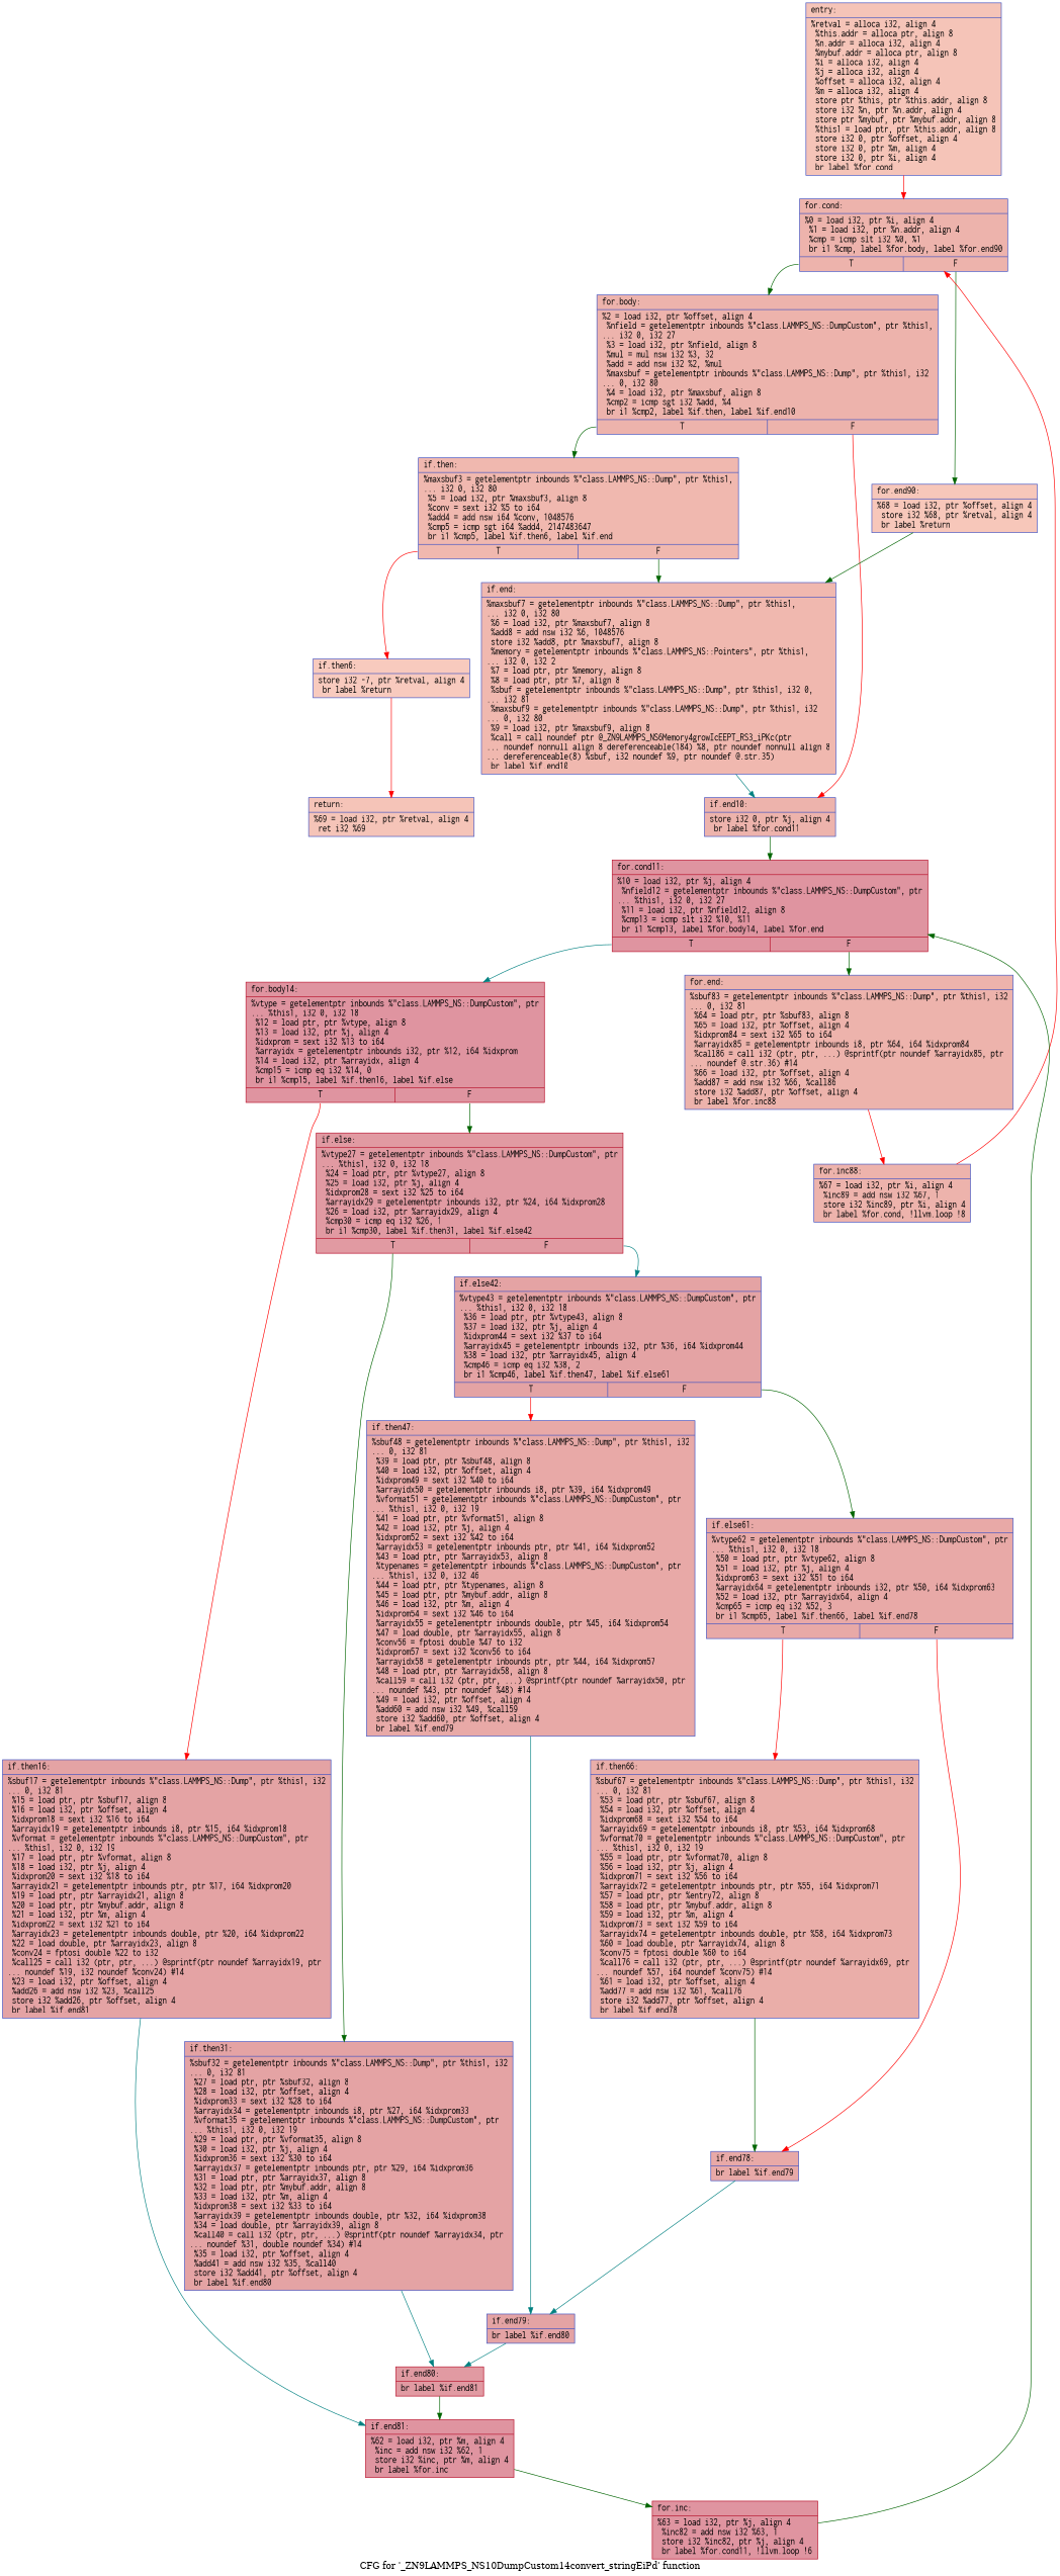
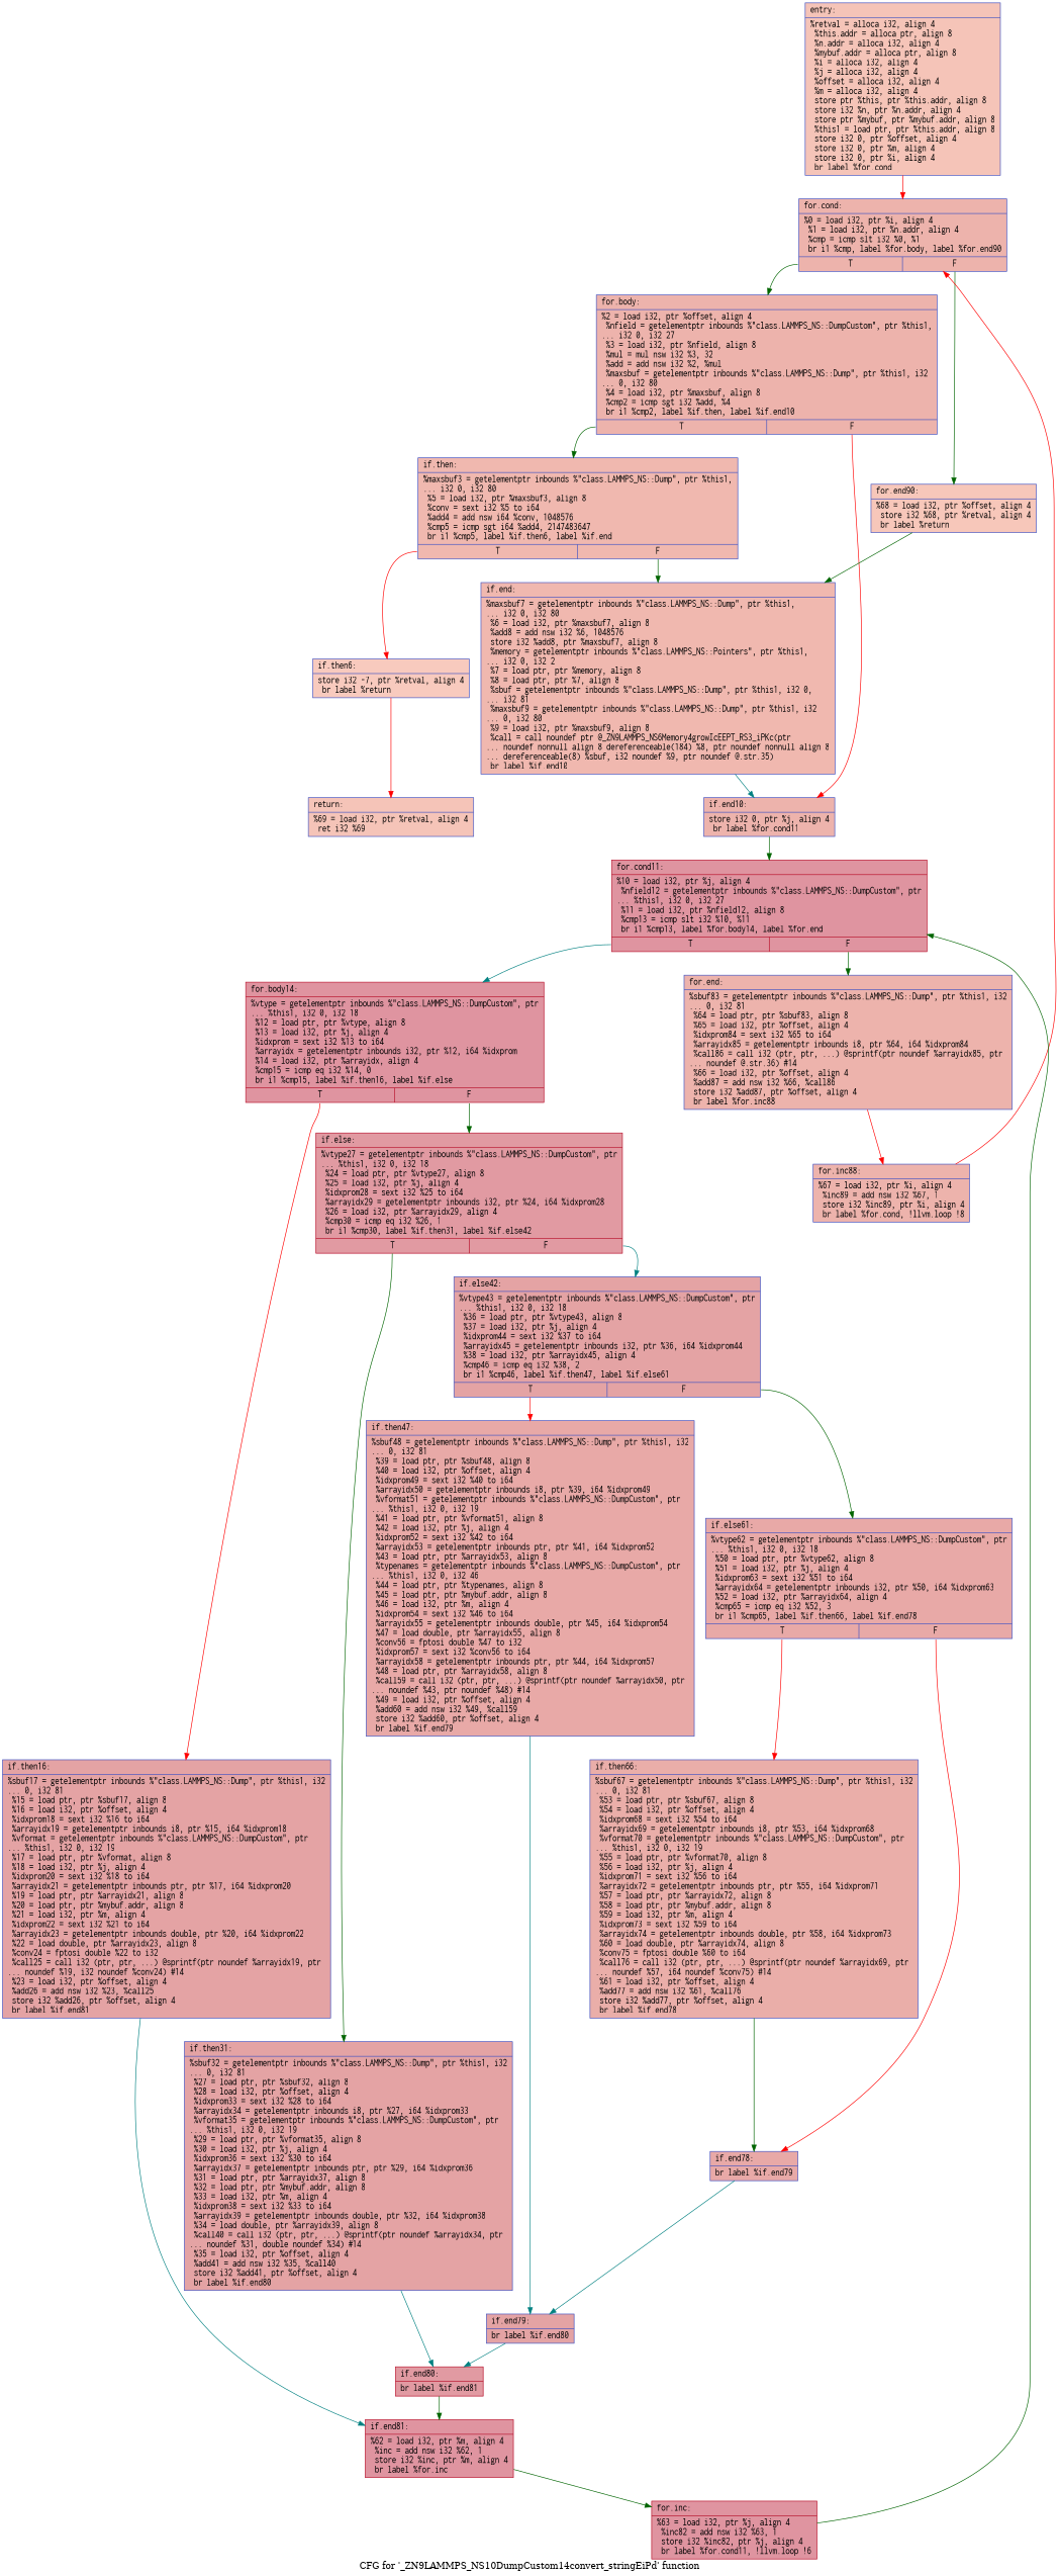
  digraph {
    label="CFG for '_ZN9LAMMPS_NS10DumpCustom14convert_stringEiPd' function"
    node [color="#3d50c3ff" fillcolor="#d6524470" fontname=Courier shape=record style=filled]
    edge [color=darkgreen]
    n1 [fillcolor="#e97a5f70" label="{entry:\l|  %retval = alloca i32, align 4\l  %this.addr = alloca ptr, align 8\l  %n.addr = alloca i32, align 4\l  %mybuf.addr = alloca ptr, align 8\l  %i = alloca i32, align 4\l  %j = alloca i32, align 4\l  %offset = alloca i32, align 4\l  %m = alloca i32, align 4\l  store ptr %this, ptr %this.addr, align 8\l  store i32 %n, ptr %n.addr, align 4\l  store ptr %mybuf, ptr %mybuf.addr, align 8\l  %this1 = load ptr, ptr %this.addr, align 8\l  store i32 0, ptr %offset, align 4\l  store i32 0, ptr %m, align 4\l  store i32 0, ptr %i, align 4\l  br label %for.cond\l}"]
    n2 [label="{for.cond:\l|  %0 = load i32, ptr %i, align 4\l  %1 = load i32, ptr %n.addr, align 4\l  %cmp = icmp slt i32 %0, %1\l  br i1 %cmp, label %for.body, label %for.end90\l|{<s0>T|<s1>F}}"]
    n3 [label="{for.body:\l|  %2 = load i32, ptr %offset, align 4\l  %nfield = getelementptr inbounds %\"class.LAMMPS_NS::DumpCustom\", ptr %this1,\l... i32 0, i32 27\l  %3 = load i32, ptr %nfield, align 8\l  %mul = mul nsw i32 %3, 32\l  %add = add nsw i32 %2, %mul\l  %maxsbuf = getelementptr inbounds %\"class.LAMMPS_NS::Dump\", ptr %this1, i32\l... 0, i32 80\l  %4 = load i32, ptr %maxsbuf, align 8\l  %cmp2 = icmp sgt i32 %add, %4\l  br i1 %cmp2, label %if.then, label %if.end10\l|{<s0>T|<s1>F}}"]
    n4 [fillcolor="#ec7f6370" label="{for.end90:\l|  %68 = load i32, ptr %offset, align 4\l  store i32 %68, ptr %retval, align 4\l  br label %return\l}"]
    n5 [fillcolor="#dc5d4a70" label="{if.then:\l|  %maxsbuf3 = getelementptr inbounds %\"class.LAMMPS_NS::Dump\", ptr %this1,\l... i32 0, i32 80\l  %5 = load i32, ptr %maxsbuf3, align 8\l  %conv = sext i32 %5 to i64\l  %add4 = add nsw i64 %conv, 1048576\l  %cmp5 = icmp sgt i64 %add4, 2147483647\l  br i1 %cmp5, label %if.then6, label %if.end\l|{<s0>T|<s1>F}}"]
    n6 [label="{if.end10:\l|  store i32 0, ptr %j, align 4\l  br label %for.cond11\l}"]
    n7 [fillcolor="#dc5d4a70" label="{if.end:\l|  %maxsbuf7 = getelementptr inbounds %\"class.LAMMPS_NS::Dump\", ptr %this1,\l... i32 0, i32 80\l  %6 = load i32, ptr %maxsbuf7, align 8\l  %add8 = add nsw i32 %6, 1048576\l  store i32 %add8, ptr %maxsbuf7, align 8\l  %memory = getelementptr inbounds %\"class.LAMMPS_NS::Pointers\", ptr %this1,\l... i32 0, i32 2\l  %7 = load ptr, ptr %memory, align 8\l  %8 = load ptr, ptr %7, align 8\l  %sbuf = getelementptr inbounds %\"class.LAMMPS_NS::Dump\", ptr %this1, i32 0,\l... i32 81\l  %maxsbuf9 = getelementptr inbounds %\"class.LAMMPS_NS::Dump\", ptr %this1, i32\l... 0, i32 80\l  %9 = load i32, ptr %maxsbuf9, align 8\l  %call = call noundef ptr @_ZN9LAMMPS_NS6Memory4growIcEEPT_RS3_iPKc(ptr\l... noundef nonnull align 8 dereferenceable(184) %8, ptr noundef nonnull align 8\l... dereferenceable(8) %sbuf, i32 noundef %9, ptr noundef @.str.35)\l  br label %if.end10\l}"]
    n8 [fillcolor="#ef886b70" label="{if.then6:\l|  store i32 -7, ptr %retval, align 4\l  br label %return\l}"]
    n9 [color="#b70d28ff" fillcolor="#b70d2870" label="{for.cond11:\l|  %10 = load i32, ptr %j, align 4\l  %nfield12 = getelementptr inbounds %\"class.LAMMPS_NS::DumpCustom\", ptr\l... %this1, i32 0, i32 27\l  %11 = load i32, ptr %nfield12, align 8\l  %cmp13 = icmp slt i32 %10, %11\l  br i1 %cmp13, label %for.body14, label %for.end\l|{<s0>T|<s1>F}}"]
    n10 [fillcolor="#e97a5f70" label="{return:\l|  %69 = load i32, ptr %retval, align 4\l  ret i32 %69\l}"]
    n11 [color="#b70d28ff" fillcolor="#b70d2870" label="{for.body14:\l|  %vtype = getelementptr inbounds %\"class.LAMMPS_NS::DumpCustom\", ptr\l... %this1, i32 0, i32 18\l  %12 = load ptr, ptr %vtype, align 8\l  %13 = load i32, ptr %j, align 4\l  %idxprom = sext i32 %13 to i64\l  %arrayidx = getelementptr inbounds i32, ptr %12, i64 %idxprom\l  %14 = load i32, ptr %arrayidx, align 4\l  %cmp15 = icmp eq i32 %14, 0\l  br i1 %cmp15, label %if.then16, label %if.else\l|{<s0>T|<s1>F}}"]
    n12 [label="{for.end:\l|  %sbuf83 = getelementptr inbounds %\"class.LAMMPS_NS::Dump\", ptr %this1, i32\l... 0, i32 81\l  %64 = load ptr, ptr %sbuf83, align 8\l  %65 = load i32, ptr %offset, align 4\l  %idxprom84 = sext i32 %65 to i64\l  %arrayidx85 = getelementptr inbounds i8, ptr %64, i64 %idxprom84\l  %call86 = call i32 (ptr, ptr, ...) @sprintf(ptr noundef %arrayidx85, ptr\l... noundef @.str.36) #14\l  %66 = load i32, ptr %offset, align 4\l  %add87 = add nsw i32 %66, %call86\l  store i32 %add87, ptr %offset, align 4\l  br label %for.inc88\l}"]
    n13 [fillcolor="#c32e3170" label="{if.then16:\l|  %sbuf17 = getelementptr inbounds %\"class.LAMMPS_NS::Dump\", ptr %this1, i32\l... 0, i32 81\l  %15 = load ptr, ptr %sbuf17, align 8\l  %16 = load i32, ptr %offset, align 4\l  %idxprom18 = sext i32 %16 to i64\l  %arrayidx19 = getelementptr inbounds i8, ptr %15, i64 %idxprom18\l  %vformat = getelementptr inbounds %\"class.LAMMPS_NS::DumpCustom\", ptr\l... %this1, i32 0, i32 19\l  %17 = load ptr, ptr %vformat, align 8\l  %18 = load i32, ptr %j, align 4\l  %idxprom20 = sext i32 %18 to i64\l  %arrayidx21 = getelementptr inbounds ptr, ptr %17, i64 %idxprom20\l  %19 = load ptr, ptr %arrayidx21, align 8\l  %20 = load ptr, ptr %mybuf.addr, align 8\l  %21 = load i32, ptr %m, align 4\l  %idxprom22 = sext i32 %21 to i64\l  %arrayidx23 = getelementptr inbounds double, ptr %20, i64 %idxprom22\l  %22 = load double, ptr %arrayidx23, align 8\l  %conv24 = fptosi double %22 to i32\l  %call25 = call i32 (ptr, ptr, ...) @sprintf(ptr noundef %arrayidx19, ptr\l... noundef %19, i32 noundef %conv24) #14\l  %23 = load i32, ptr %offset, align 4\l  %add26 = add nsw i32 %23, %call25\l  store i32 %add26, ptr %offset, align 4\l  br label %if.end81\l}"]
    n14 [color="#b70d28ff" fillcolor="#bb1b2c70" label="{if.else:\l|  %vtype27 = getelementptr inbounds %\"class.LAMMPS_NS::DumpCustom\", ptr\l... %this1, i32 0, i32 18\l  %24 = load ptr, ptr %vtype27, align 8\l  %25 = load i32, ptr %j, align 4\l  %idxprom28 = sext i32 %25 to i64\l  %arrayidx29 = getelementptr inbounds i32, ptr %24, i64 %idxprom28\l  %26 = load i32, ptr %arrayidx29, align 4\l  %cmp30 = icmp eq i32 %26, 1\l  br i1 %cmp30, label %if.then31, label %if.else42\l|{<s0>T|<s1>F}}"]
    n15 [label="{for.inc88:\l|  %67 = load i32, ptr %i, align 4\l  %inc89 = add nsw i32 %67, 1\l  store i32 %inc89, ptr %i, align 4\l  br label %for.cond, !llvm.loop !8\l}"]
    n16 [color="#b70d28ff" fillcolor="#b70d2870" label="{if.end81:\l|  %62 = load i32, ptr %m, align 4\l  %inc = add nsw i32 %62, 1\l  store i32 %inc, ptr %m, align 4\l  br label %for.inc\l}"]
    n17 [fillcolor="#c32e3170" label="{if.then31:\l|  %sbuf32 = getelementptr inbounds %\"class.LAMMPS_NS::Dump\", ptr %this1, i32\l... 0, i32 81\l  %27 = load ptr, ptr %sbuf32, align 8\l  %28 = load i32, ptr %offset, align 4\l  %idxprom33 = sext i32 %28 to i64\l  %arrayidx34 = getelementptr inbounds i8, ptr %27, i64 %idxprom33\l  %vformat35 = getelementptr inbounds %\"class.LAMMPS_NS::DumpCustom\", ptr\l... %this1, i32 0, i32 19\l  %29 = load ptr, ptr %vformat35, align 8\l  %30 = load i32, ptr %j, align 4\l  %idxprom36 = sext i32 %30 to i64\l  %arrayidx37 = getelementptr inbounds ptr, ptr %29, i64 %idxprom36\l  %31 = load ptr, ptr %arrayidx37, align 8\l  %32 = load ptr, ptr %mybuf.addr, align 8\l  %33 = load i32, ptr %m, align 4\l  %idxprom38 = sext i32 %33 to i64\l  %arrayidx39 = getelementptr inbounds double, ptr %32, i64 %idxprom38\l  %34 = load double, ptr %arrayidx39, align 8\l  %call40 = call i32 (ptr, ptr, ...) @sprintf(ptr noundef %arrayidx34, ptr\l... noundef %31, double noundef %34) #14\l  %35 = load i32, ptr %offset, align 4\l  %add41 = add nsw i32 %35, %call40\l  store i32 %add41, ptr %offset, align 4\l  br label %if.end80\l}"]
    n18 [fillcolor="#c32e3170" label="{if.else42:\l|  %vtype43 = getelementptr inbounds %\"class.LAMMPS_NS::DumpCustom\", ptr\l... %this1, i32 0, i32 18\l  %36 = load ptr, ptr %vtype43, align 8\l  %37 = load i32, ptr %j, align 4\l  %idxprom44 = sext i32 %37 to i64\l  %arrayidx45 = getelementptr inbounds i32, ptr %36, i64 %idxprom44\l  %38 = load i32, ptr %arrayidx45, align 4\l  %cmp46 = icmp eq i32 %38, 2\l  br i1 %cmp46, label %if.then47, label %if.else61\l|{<s0>T|<s1>F}}"]
    n19 [color="#b70d28ff" fillcolor="#b70d2870" label="{for.inc:\l|  %63 = load i32, ptr %j, align 4\l  %inc82 = add nsw i32 %63, 1\l  store i32 %inc82, ptr %j, align 4\l  br label %for.cond11, !llvm.loop !6\l}"]
    n20 [color="#b70d28ff" fillcolor="#bb1b2c70" label="{if.end80:\l|  br label %if.end81\l}"]
    n21 [fillcolor="#ca3b3770" label="{if.then47:\l|  %sbuf48 = getelementptr inbounds %\"class.LAMMPS_NS::Dump\", ptr %this1, i32\l... 0, i32 81\l  %39 = load ptr, ptr %sbuf48, align 8\l  %40 = load i32, ptr %offset, align 4\l  %idxprom49 = sext i32 %40 to i64\l  %arrayidx50 = getelementptr inbounds i8, ptr %39, i64 %idxprom49\l  %vformat51 = getelementptr inbounds %\"class.LAMMPS_NS::DumpCustom\", ptr\l... %this1, i32 0, i32 19\l  %41 = load ptr, ptr %vformat51, align 8\l  %42 = load i32, ptr %j, align 4\l  %idxprom52 = sext i32 %42 to i64\l  %arrayidx53 = getelementptr inbounds ptr, ptr %41, i64 %idxprom52\l  %43 = load ptr, ptr %arrayidx53, align 8\l  %typenames = getelementptr inbounds %\"class.LAMMPS_NS::DumpCustom\", ptr\l... %this1, i32 0, i32 46\l  %44 = load ptr, ptr %typenames, align 8\l  %45 = load ptr, ptr %mybuf.addr, align 8\l  %46 = load i32, ptr %m, align 4\l  %idxprom54 = sext i32 %46 to i64\l  %arrayidx55 = getelementptr inbounds double, ptr %45, i64 %idxprom54\l  %47 = load double, ptr %arrayidx55, align 8\l  %conv56 = fptosi double %47 to i32\l  %idxprom57 = sext i32 %conv56 to i64\l  %arrayidx58 = getelementptr inbounds ptr, ptr %44, i64 %idxprom57\l  %48 = load ptr, ptr %arrayidx58, align 8\l  %call59 = call i32 (ptr, ptr, ...) @sprintf(ptr noundef %arrayidx50, ptr\l... noundef %43, ptr noundef %48) #14\l  %49 = load i32, ptr %offset, align 4\l  %add60 = add nsw i32 %49, %call59\l  store i32 %add60, ptr %offset, align 4\l  br label %if.end79\l}"]
    n22 [fillcolor="#ca3b3770" label="{if.else61:\l|  %vtype62 = getelementptr inbounds %\"class.LAMMPS_NS::DumpCustom\", ptr\l... %this1, i32 0, i32 18\l  %50 = load ptr, ptr %vtype62, align 8\l  %51 = load i32, ptr %j, align 4\l  %idxprom63 = sext i32 %51 to i64\l  %arrayidx64 = getelementptr inbounds i32, ptr %50, i64 %idxprom63\l  %52 = load i32, ptr %arrayidx64, align 4\l  %cmp65 = icmp eq i32 %52, 3\l  br i1 %cmp65, label %if.then66, label %if.end78\l|{<s0>T|<s1>F}}"]
    n23 [fillcolor="#c32e3170" label="{if.end79:\l|  br label %if.end80\l}"]
-   n24 [fillcolor="#d0473d70" label="{if.then66:\l|  %sbuf67 = getelementptr inbounds %\"class.LAMMPS_NS::Dump\", ptr %this1, i32\l... 0, i32 81\l  %53 = load ptr, ptr %sbuf67, align 8\l  %54 = load i32, ptr %offset, align 4\l  %idxprom68 = sext i32 %54 to i64\l  %arrayidx69 = getelementptr inbounds i8, ptr %53, i64 %idxprom68\l  %vformat70 = getelementptr inbounds %\"class.LAMMPS_NS::DumpCustom\", ptr\l... %this1, i32 0, i32 19\l  %55 = load ptr, ptr %vformat70, align 8\l  %56 = load i32, ptr %j, align 4\l  %idxprom71 = sext i32 %56 to i64\l  %arrayidx72 = getelementptr inbounds ptr, ptr %55, i64 %idxprom71\l  %57 = load ptr, ptr %entry72, align 8\l  %58 = load ptr, ptr %mybuf.addr, align 8\l  %59 = load i32, ptr %m, align 4\l  %idxprom73 = sext i32 %59 to i64\l  %arrayidx74 = getelementptr inbounds double, ptr %58, i64 %idxprom73\l  %60 = load double, ptr %arrayidx74, align 8\l  %conv75 = fptosi double %60 to i64\l  %call76 = call i32 (ptr, ptr, ...) @sprintf(ptr noundef %arrayidx69, ptr\l... noundef %57, i64 noundef %conv75) #14\l  %61 = load i32, ptr %offset, align 4\l  %add77 = add nsw i32 %61, %call76\l  store i32 %add77, ptr %offset, align 4\l  br label %if.end78\l}"]
+   n24 [fillcolor="#d0473d70" label="{if.then66:\l|  %sbuf67 = getelementptr inbounds %\"class.LAMMPS_NS::Dump\", ptr %this1, i32\l... 0, i32 81\l  %53 = load ptr, ptr %sbuf67, align 8\l  %54 = load i32, ptr %offset, align 4\l  %idxprom68 = sext i32 %54 to i64\l  %arrayidx69 = getelementptr inbounds i8, ptr %53, i64 %idxprom68\l  %vformat70 = getelementptr inbounds %\"class.LAMMPS_NS::DumpCustom\", ptr\l... %this1, i32 0, i32 19\l  %55 = load ptr, ptr %vformat70, align 8\l  %56 = load i32, ptr %j, align 4\l  %idxprom71 = sext i32 %56 to i64\l  %arrayidx72 = getelementptr inbounds ptr, ptr %55, i64 %idxprom71\l  %57 = load ptr, ptr %arrayidx72, align 8\l  %58 = load ptr, ptr %mybuf.addr, align 8\l  %59 = load i32, ptr %m, align 4\l  %idxprom73 = sext i32 %59 to i64\l  %arrayidx74 = getelementptr inbounds double, ptr %58, i64 %idxprom73\l  %60 = load double, ptr %arrayidx74, align 8\l  %conv75 = fptosi double %60 to i64\l  %call76 = call i32 (ptr, ptr, ...) @sprintf(ptr noundef %arrayidx69, ptr\l... noundef %57, i64 noundef %conv75) #14\l  %61 = load i32, ptr %offset, align 4\l  %add77 = add nsw i32 %61, %call76\l  store i32 %add77, ptr %offset, align 4\l  br label %if.end78\l}"]
    n25 [fillcolor="#ca3b3770" label="{if.end78:\l|  br label %if.end79\l}"]
    n1 -> n2 [color=red]
    n2 -> n3 [tailport=s0]
    n2 -> n4 [tailport=s1]
    n3 -> n5 [tailport=s0]
    n3 -> n6 [color=red tailport=s1]
    n4 -> n7
    n5 -> n7 [tailport=s1]
    n5 -> n8 [color=red tailport=s0]
    n6 -> n9
    n7 -> n6 [color=teal]
    n8 -> n10 [color=red]
    n9 -> n11 [color=teal tailport=s0]
    n9 -> n12 [tailport=s1]
    n11 -> n13 [color=red tailport=s0]
    n11 -> n14 [tailport=s1]
    n12 -> n15 [color=red]
    n13 -> n16 [color=teal]
    n14 -> n17 [tailport=s0]
    n14 -> n18 [color=teal tailport=s1]
    n15 -> n2 [color=red]
    n16 -> n19
    n17 -> n20 [color=teal]
    n18 -> n21 [color=red tailport=s0]
    n18 -> n22 [tailport=s1]
    n19 -> n9
    n20 -> n16
    n21 -> n23 [color=teal]
    n22 -> n24 [color=red tailport=s0]
    n22 -> n25 [color=red tailport=s1]
    n23 -> n20 [color=teal]
    n24 -> n25
    n25 -> n23 [color=teal]
  }
